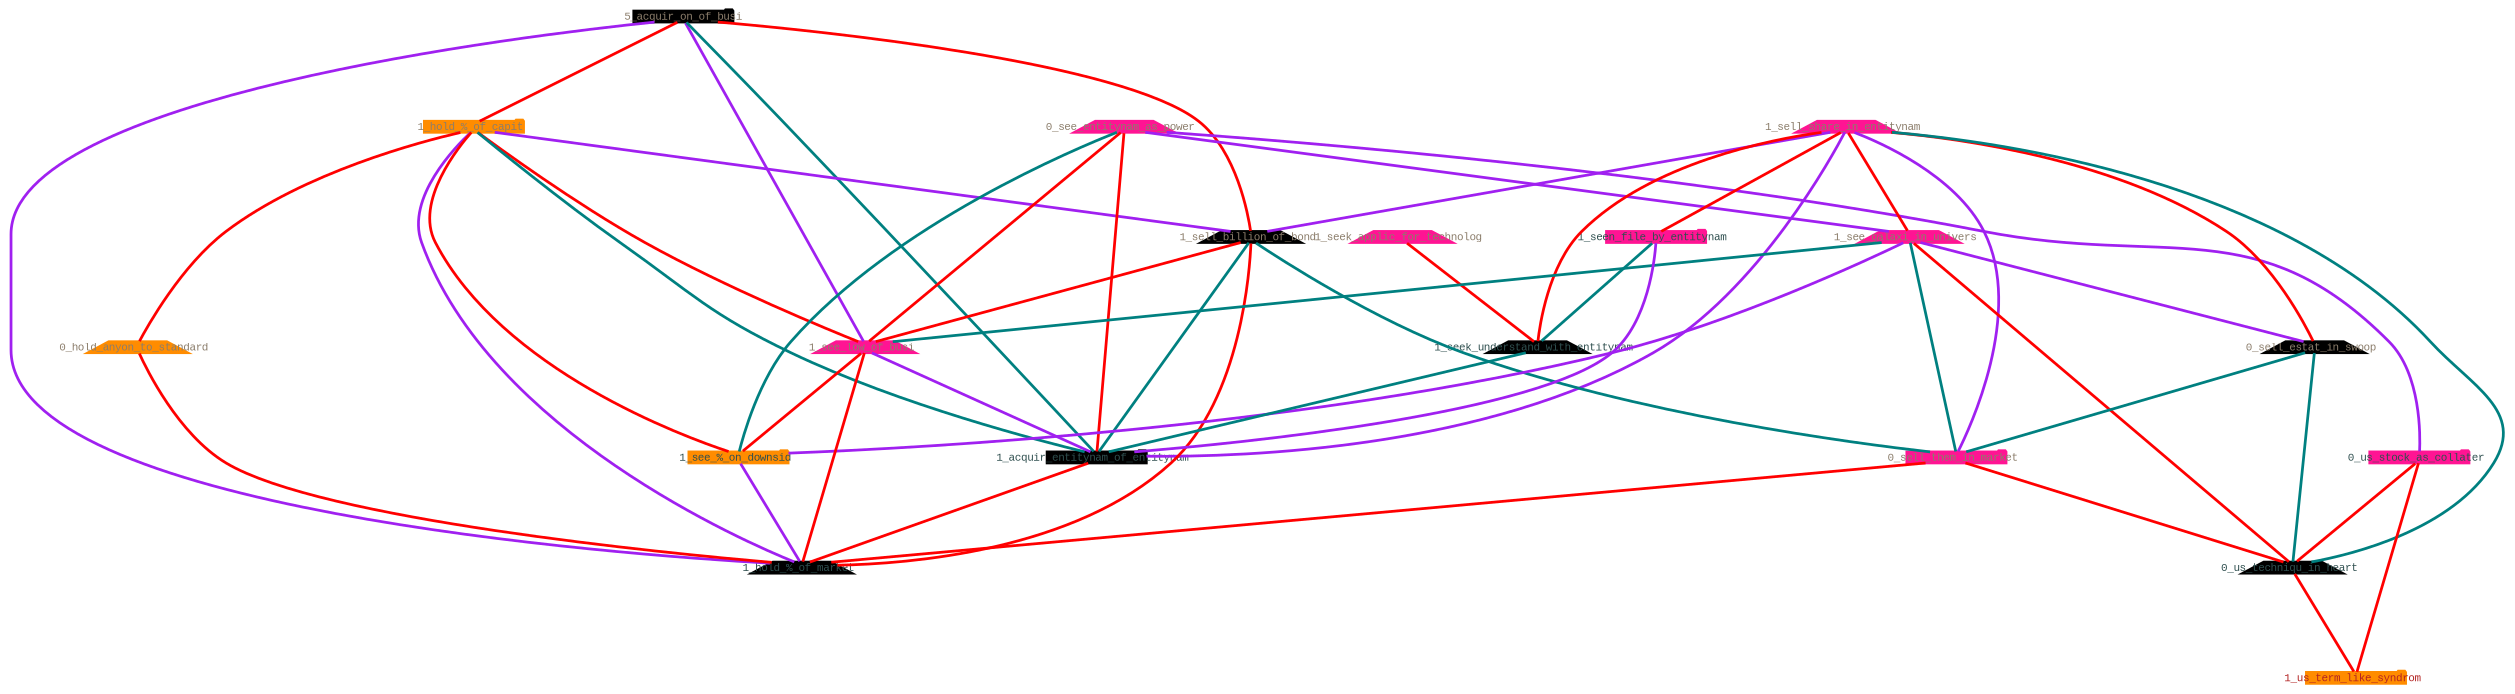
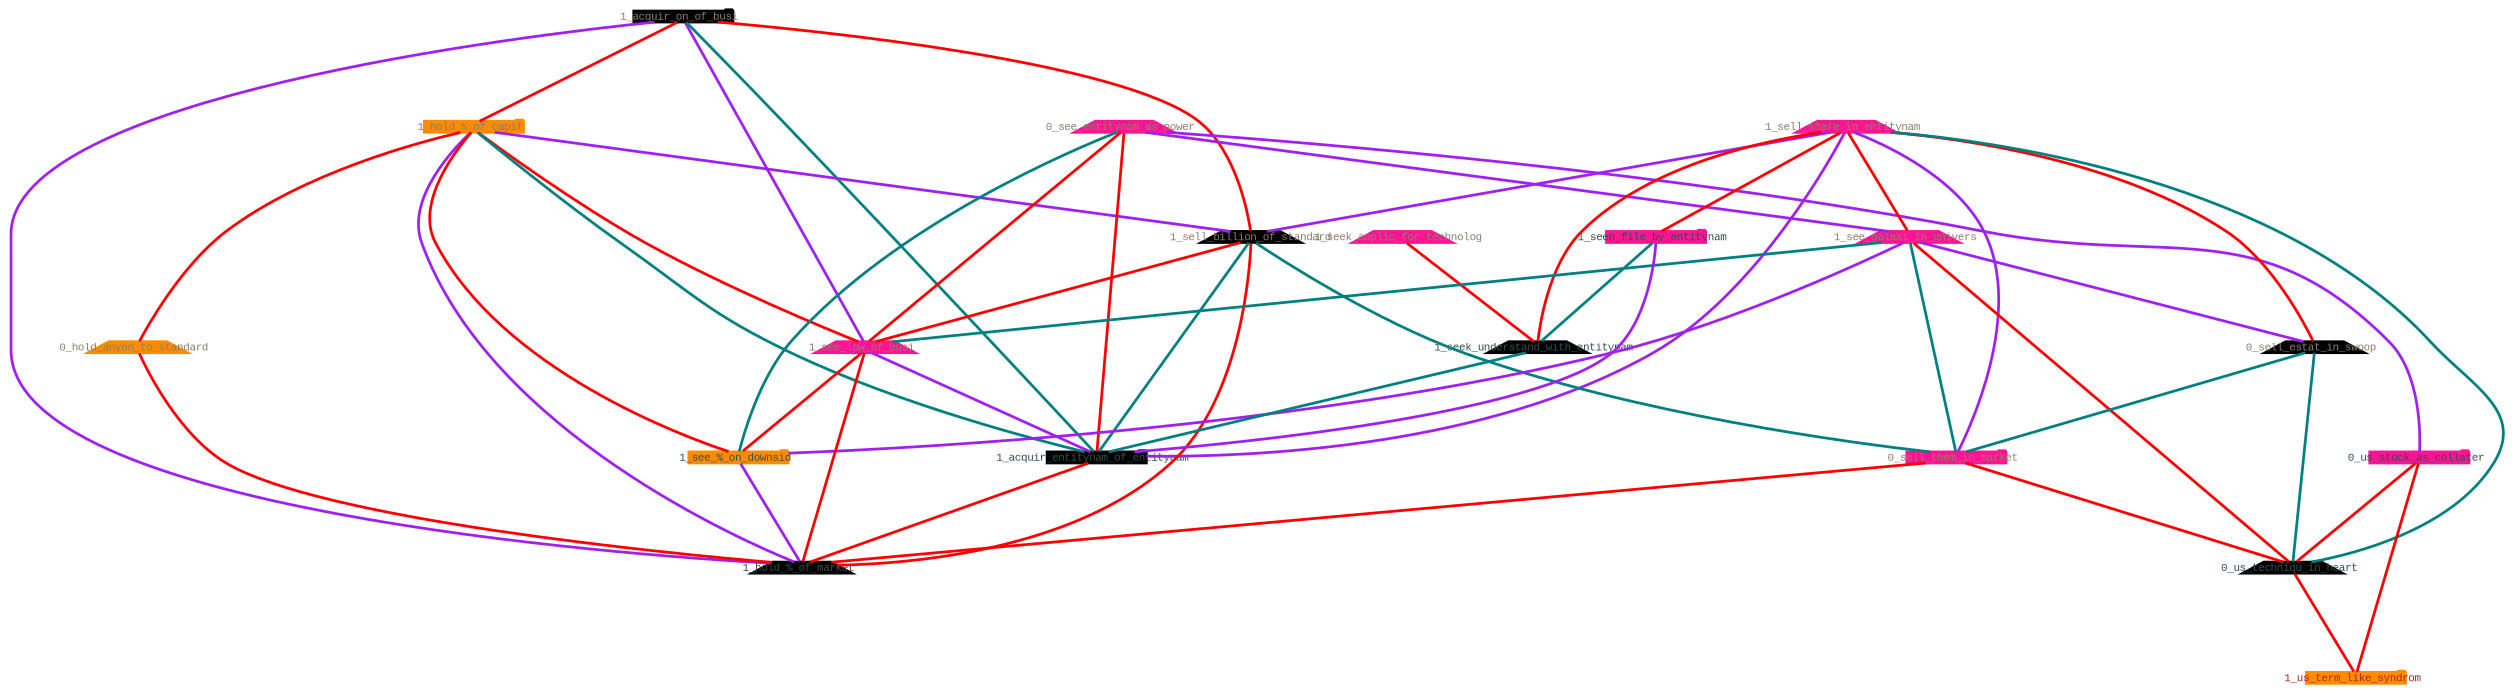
  graph {
    fontname="Liberation Mono"
    node [color=deeppink fixedsize=true fontcolor="#8b7d6b" fontname="Liberation Mono" fontsize=4 shape=trapezium style=filled]
    edge [color=red fontname="Liberation Mono" w=1]
-   "1_acquir_on_of_busi " [color=black height=.06 shape=folder width=.5 label="5_acquir_on_of_busi"]
+   "1_acquir_on_of_busi " [color=black height=.06 shape=folder width=.5]
    "1_hold_%_of_capit " [color=darkorange height=.06 shape=folder width=.5]
    "0_see_entitynam_as_power " [height=.06 width=.5]
    "1_sell_share_in_entitynam " [height=.06 width=.5]
    "1_seek_applic_for_technolog " [height=.06 width=.5]
-   "1_sell_billion_of_bond " [color=black height=.06 width=.5]
+   "1_sell_billion_of_bond " [color=black height=.06 width=.5 label="1_sell_billion_of_standard"]
    "1_see_galaxi_in_univers " [height=.06 width=.5]
    "1_see_low_of_busi " [height=.06 width=.5]
    "0_sell_estat_in_swoop " [color=black height=.06 width=.5]
    "0_sell_them_in_market " [height=.06 shape=folder width=.5]
    "0_hold_anyon_to_standard " [color=darkorange height=.06 width=.5]
    "1_us_term_like_syndrom " [color=darkorange fontcolor="#b22222" height=.06 shape=folder width=.5]
    "1_acquir_entitynam_of_entitynam " [color=black fontcolor="#2f4f4f" height=.06 shape=folder width=.5]
    "1_hold_%_of_market " [color=black fontcolor="#2f4f4f" height=.06 width=.5]
    "1_see_%_on_downsid " [color=darkorange fontcolor="#2f4f4f" height=.06 shape=folder width=.5]
    "0_us_stock_as_collater " [fontcolor="#2f4f4f" height=.06 shape=folder width=.5]
    "1_seen_file_by_entitynam " [fontcolor="#2f4f4f" height=.06 shape=folder width=.5]
    "1_seek_understand_with_entitynam " [color=black fontcolor="#2f4f4f" height=.06 width=.5]
    "0_us_techniqu_in_heart " [color=black fontcolor="#2f4f4f" height=.06 width=.5]
    subgraph sub_1 {
      "1_acquir_on_of_busi "
      "1_hold_%_of_capit "
      "0_see_entitynam_as_power "
      "1_sell_share_in_entitynam "
      "1_seek_applic_for_technolog "
      "1_sell_billion_of_bond "
      "1_see_galaxi_in_univers "
      "1_see_low_of_busi "
      "0_sell_estat_in_swoop "
      "0_sell_them_in_market "
      "0_hold_anyon_to_standard "
    }
    subgraph sub_2 {
      "1_us_term_like_syndrom "
    }
    "1_acquir_on_of_busi " -- "1_hold_%_of_capit "
    "1_acquir_on_of_busi " -- "1_sell_billion_of_bond "
    "1_acquir_on_of_busi " -- "1_see_low_of_busi " [color=purple w=2]
    "1_acquir_on_of_busi " -- "1_acquir_entitynam_of_entitynam " [color=teal w=2]
    "1_acquir_on_of_busi " -- "1_hold_%_of_market " [color=purple]
    "1_hold_%_of_capit " -- "1_sell_billion_of_bond " [color=purple]
    "1_hold_%_of_capit " -- "1_see_low_of_busi "
    "1_hold_%_of_capit " -- "0_hold_anyon_to_standard "
    "1_hold_%_of_capit " -- "1_acquir_entitynam_of_entitynam " [color=teal]
    "1_hold_%_of_capit " -- "1_hold_%_of_market " [color=purple w=3]
    "1_hold_%_of_capit " -- "1_see_%_on_downsid "
    "0_see_entitynam_as_power " -- "1_see_galaxi_in_univers " [color=purple]
    "0_see_entitynam_as_power " -- "1_see_low_of_busi "
    "0_see_entitynam_as_power " -- "1_acquir_entitynam_of_entitynam "
    "0_see_entitynam_as_power " -- "1_see_%_on_downsid " [color=teal]
    "0_see_entitynam_as_power " -- "0_us_stock_as_collater " [color=purple]
    "1_sell_share_in_entitynam " -- "1_sell_billion_of_bond " [color=purple]
    "1_sell_share_in_entitynam " -- "1_see_galaxi_in_univers "
    "1_sell_share_in_entitynam " -- "0_sell_estat_in_swoop " [w=2]
    "1_sell_share_in_entitynam " -- "0_sell_them_in_market " [color=purple w=2]
    "1_sell_share_in_entitynam " -- "1_acquir_entitynam_of_entitynam " [color=purple]
    "1_sell_share_in_entitynam " -- "1_seen_file_by_entitynam "
    "1_sell_share_in_entitynam " -- "1_seek_understand_with_entitynam "
    "1_sell_share_in_entitynam " -- "0_us_techniqu_in_heart " [color=teal]
    "1_seek_applic_for_technolog " -- "1_seek_understand_with_entitynam "
    "1_sell_billion_of_bond " -- "1_see_low_of_busi "
    "1_sell_billion_of_bond " -- "0_sell_them_in_market " [color=teal]
    "1_sell_billion_of_bond " -- "1_acquir_entitynam_of_entitynam " [color=teal]
    "1_sell_billion_of_bond " -- "1_hold_%_of_market "
    "1_see_galaxi_in_univers " -- "1_see_low_of_busi " [color=teal]
    "1_see_galaxi_in_univers " -- "0_sell_estat_in_swoop " [color=purple]
    "1_see_galaxi_in_univers " -- "0_sell_them_in_market " [color=teal]
    "1_see_galaxi_in_univers " -- "1_see_%_on_downsid " [color=purple]
    "1_see_galaxi_in_univers " -- "0_us_techniqu_in_heart "
    "1_see_low_of_busi " -- "1_acquir_entitynam_of_entitynam " [color=purple]
    "1_see_low_of_busi " -- "1_hold_%_of_market "
    "1_see_low_of_busi " -- "1_see_%_on_downsid "
    "0_sell_estat_in_swoop " -- "0_sell_them_in_market " [color=teal w=2]
    "0_sell_estat_in_swoop " -- "0_us_techniqu_in_heart " [color=teal]
    "0_sell_them_in_market " -- "1_hold_%_of_market "
    "0_sell_them_in_market " -- "0_us_techniqu_in_heart "
    "0_hold_anyon_to_standard " -- "1_hold_%_of_market "
    "1_acquir_entitynam_of_entitynam " -- "1_hold_%_of_market "
    "1_see_%_on_downsid " -- "1_hold_%_of_market " [color=purple]
    "0_us_stock_as_collater " -- "1_us_term_like_syndrom "
    "0_us_stock_as_collater " -- "0_us_techniqu_in_heart "
    "1_seen_file_by_entitynam " -- "1_acquir_entitynam_of_entitynam " [color=purple]
    "1_seen_file_by_entitynam " -- "1_seek_understand_with_entitynam " [color=teal]
    "1_seek_understand_with_entitynam " -- "1_acquir_entitynam_of_entitynam " [color=teal]
    "0_us_techniqu_in_heart " -- "1_us_term_like_syndrom "
  }
